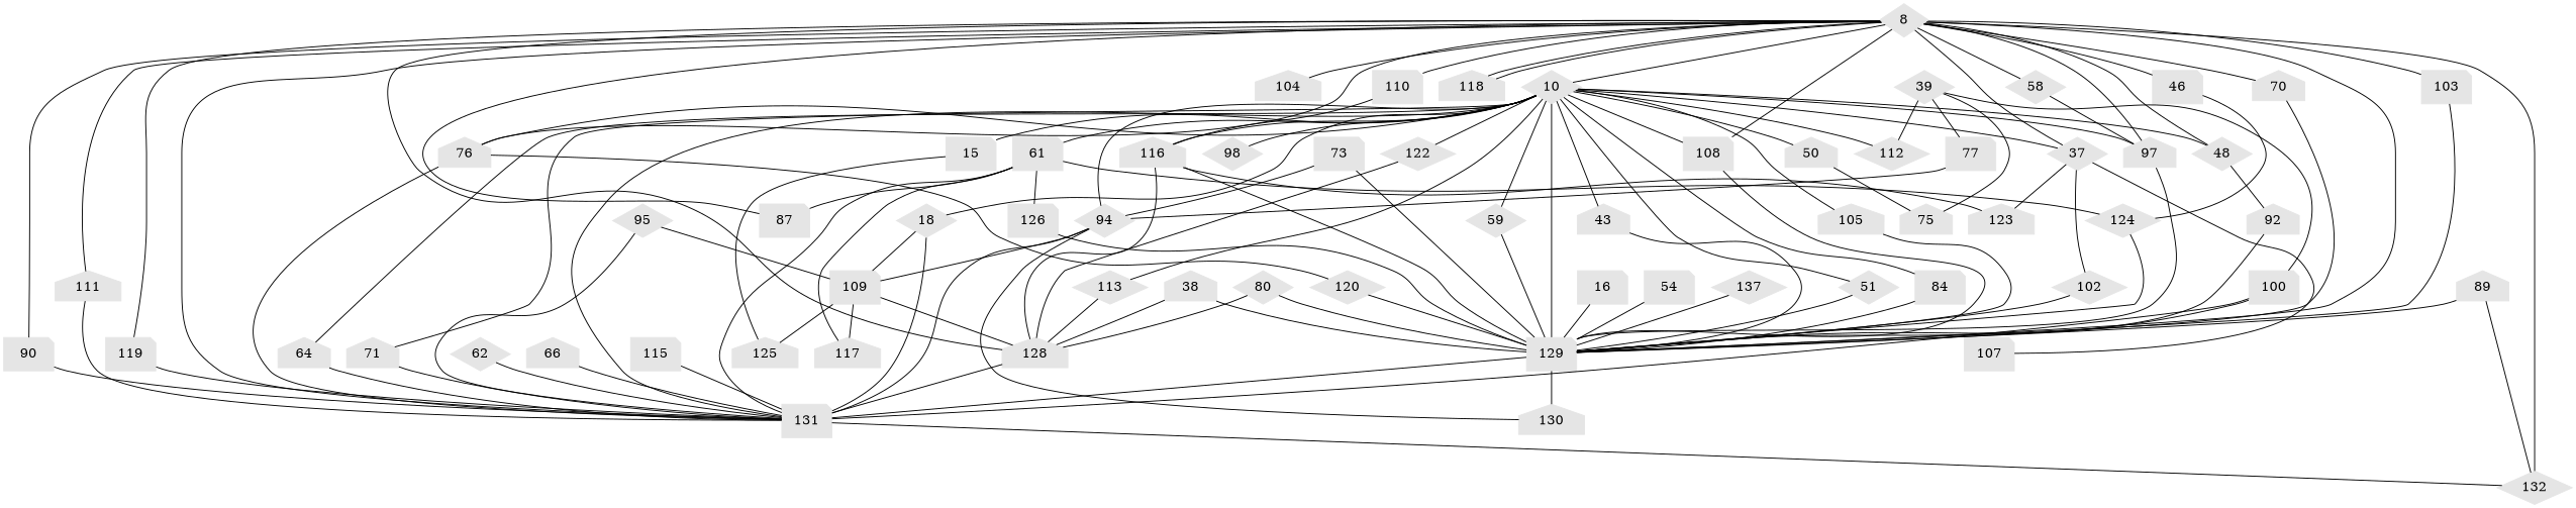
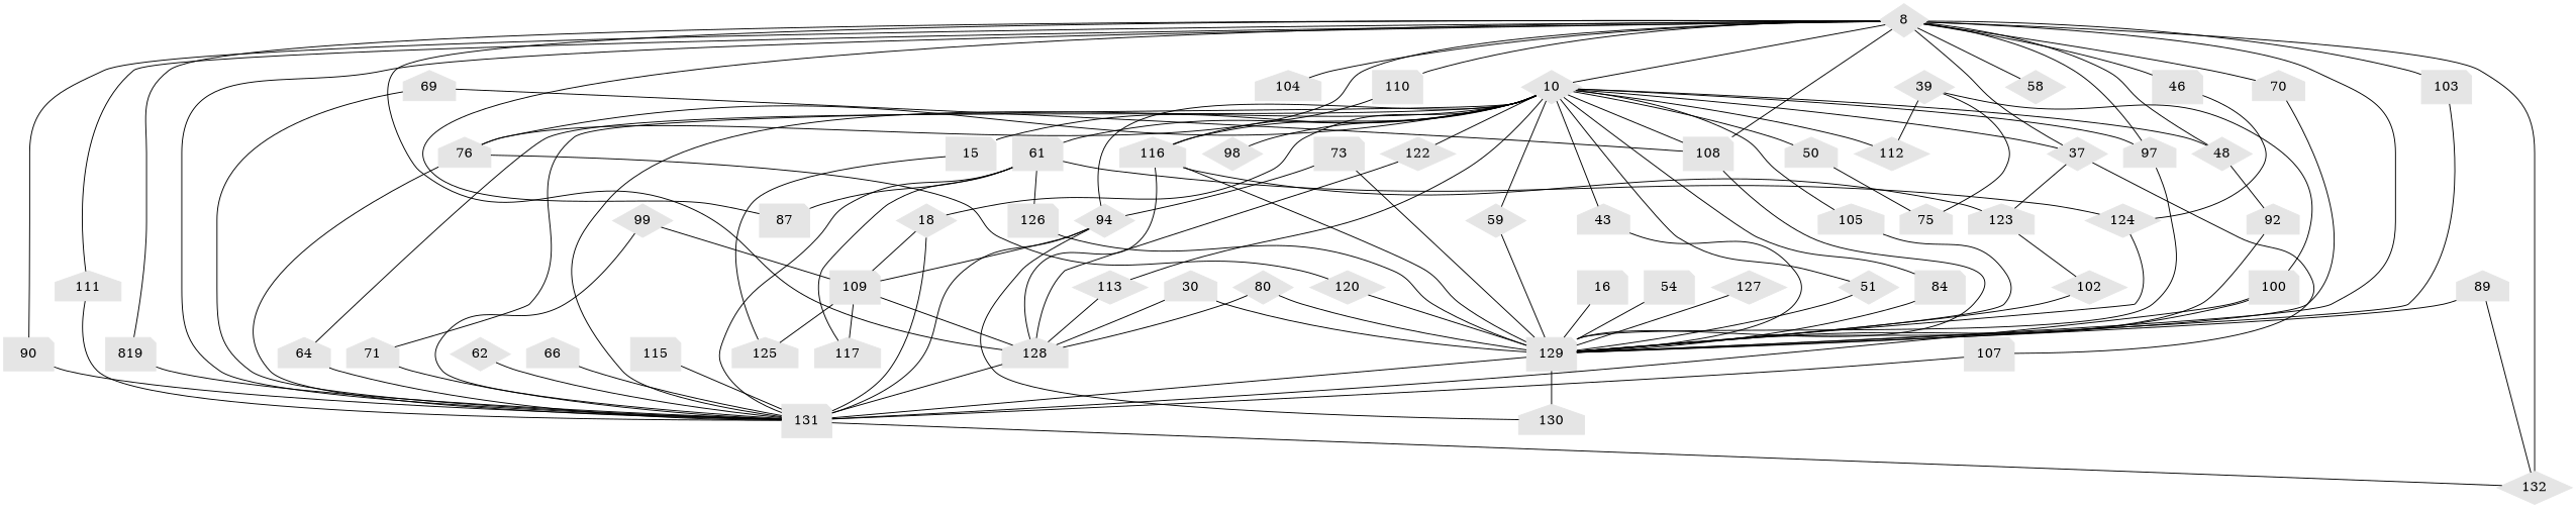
  graph {
    node [color=gray90 shape=house style=filled]
    8 [shape=diamond super="+6"]
    10 [shape=diamond super="+4"]
    37 [shape=diamond super="+35"]
    46 [shape=note super="+29"]
    48 [shape=diamond super="+26"]
    58 [shape=diamond super="+22"]
    70
    76 [super="+45"]
    87 [shape=note]
    90 [shape=note]
    97 [super="+82"]
    103 [shape=note]
    104
    110 [shape=note]
    111
-   118
-   119 [shape=note]
+   119 [shape=note label=819]
    128 [super="+78+86+114"]
    129 [shape=note super="+12+5+23+36+67"]
    131 [shape=note super="+72+9+121"]
    132 [shape=diamond super="+49+106"]
    108 [shape=note super="+93+47"]
    15 [shape=note]
    18 [shape=diamond]
    43
    50
    51 [shape=diamond]
    59 [shape=diamond]
    61 [shape=note super="+56"]
    64
    71 [super="+44"]
    84 [shape=note]
    94 [shape=diamond super="+21+88"]
    98 [shape=diamond]
    105
    112 [shape=diamond]
    113 [shape=diamond]
    116 [super="+85+79+95"]
    122 [shape=diamond super="+60+30"]
    102 [shape=diamond]
    107 [shape=note]
    123
    124 [shape=diamond super="+28"]
    92
    120 [shape=diamond]
    130 [super="+81"]
    125
    109 [shape=note super="+96"]
    75
    117
    126 [shape=note]
    16 [shape=note]
-   38
+   38 [label=30]
    39 [shape=diamond]
-   77 [shape=note]
    100 [shape=note super="+34+53"]
    54 [shape=note]
    62 [shape=diamond]
    66
+   69
    73 [shape=note]
    80 [shape=diamond]
    89 [super="+32"]
-   99 [shape=diamond label=95]
+   99 [shape=diamond]
    115 [shape=note]
-   127 [shape=diamond label=137]
+   127 [shape=diamond]
    8 -- 10 [weight=4]
    8 -- 37 [weight=2]
    8 -- 46 [weight=2]
    8 -- 48
    8 -- 58 [weight=3]
    8 -- 70
    8 -- 76 [weight=2]
    8 -- 87
    8 -- 90
    8 -- 97
    8 -- 103
    8 -- 104 [weight=2]
    8 -- 110
    8 -- 111
-   8 -- 118
-   8 -- 118
    8 -- 119
    8 -- 128 [weight=3]
    8 -- 129 [weight=11]
    8 -- 131 [weight=7]
    8 -- 132 [weight=4]
    8 -- 108
    10 -- 37
    10 -- 48 [weight=2]
    10 -- 76
    10 -- 97
-   10 -- 129 [weight=9]
    10 -- 131 [weight=5]
    10 -- 108 [weight=2]
    10 -- 15 [weight=2]
    10 -- 18
    10 -- 43
    10 -- 50 [weight=2]
    10 -- 51
    10 -- 59
    10 -- 61 [weight=2]
    10 -- 64
    10 -- 71
    10 -- 84
    10 -- 94
    10 -- 98 [weight=2]
    10 -- 105
    10 -- 112
    10 -- 113
    10 -- 116 [weight=2]
    10 -- 122 [weight=3]
-   37 -- 102
+   123 -- 102
    37 -- 107
    37 -- 123
    46 -- 124
    48 -- 92
-   58 -- 97 [weight=2]
    70 -- 129
    76 -- 131
    76 -- 120
    90 -- 131
    97 -- 129
    103 -- 129
    110 -- 116
    111 -- 131
    119 -- 131
    128 -- 131 [weight=4]
    129 -- 131 [weight=15]
    129 -- 130 [weight=2]
    131 -- 132
    108 -- 129 [weight=2]
    15 -- 125
    18 -- 131
    18 -- 109
    43 -- 129
    50 -- 75
    51 -- 129
    59 -- 129
    61 -- 87
    61 -- 131
    61 -- 124
    61 -- 117
    61 -- 126
    64 -- 131
    71 -- 131 [weight=3]
    84 -- 129
    94 -- 131 [weight=4]
    94 -- 130
    94 -- 109 [weight=2]
    105 -- 129
    113 -- 128
    116 -- 128
    116 -- 129 [weight=3]
    116 -- 123
    122 -- 128
    102 -- 129
+   107 -- 131
    124 -- 129
    92 -- 129
    120 -- 129
    109 -- 128
    109 -- 125
    109 -- 117
    126 -- 129
    16 -- 129 [weight=2]
    38 -- 128
    38 -- 129 [weight=2]
    39 -- 112
    39 -- 75
-   39 -- 77
    39 -- 100
-   77 -- 94
    100 -- 129 [weight=3]
    100 -- 131
    54 -- 129 [weight=2]
    62 -- 131 [weight=2]
    66 -- 131
+   69 -- 131
+   69 -- 108
    73 -- 129
    73 -- 94
    80 -- 128
    80 -- 129
    89 -- 129 [weight=2]
    89 -- 132
    99 -- 131
    99 -- 109
    115 -- 131
    127 -- 129 [weight=2]
  }
